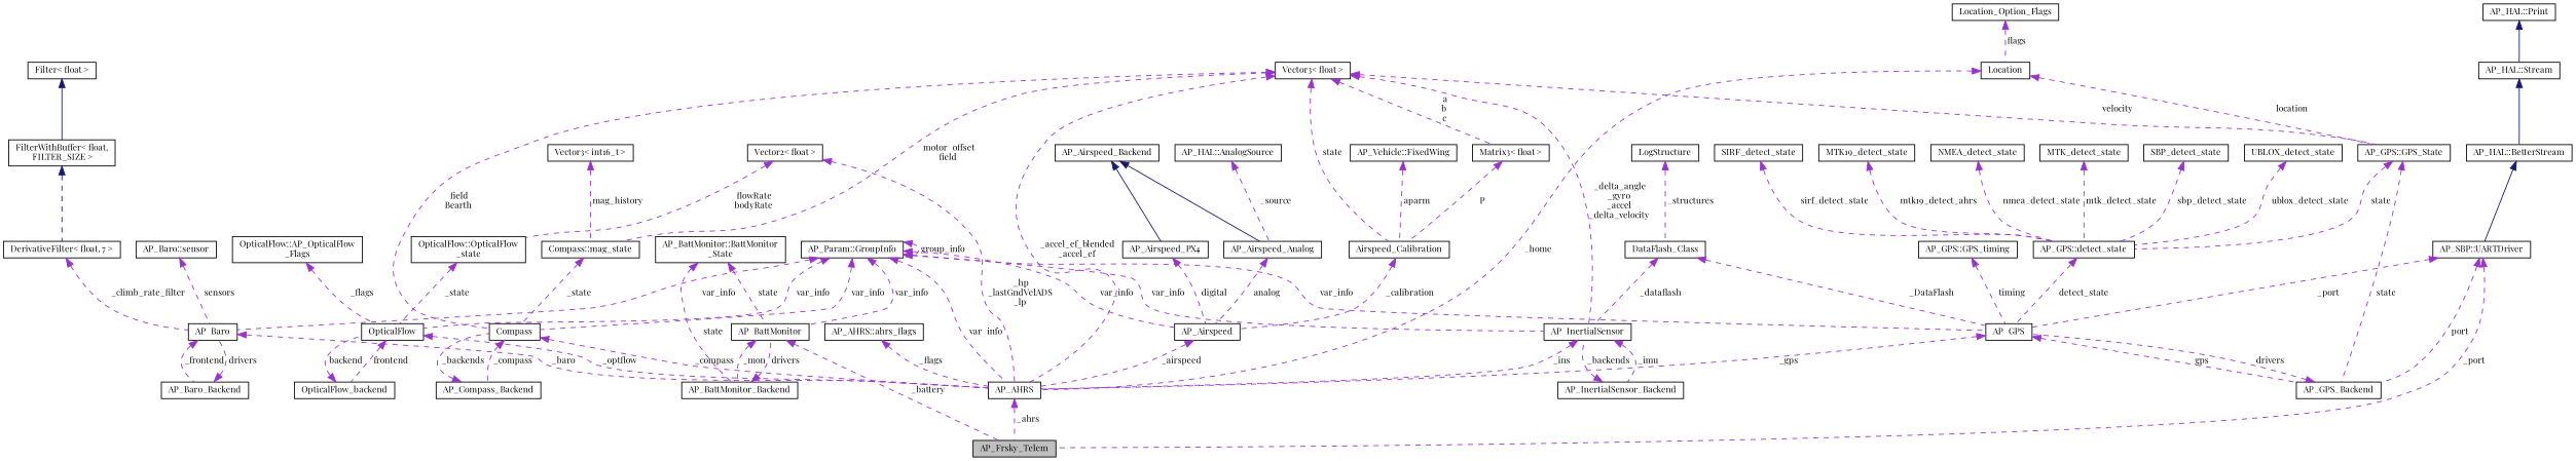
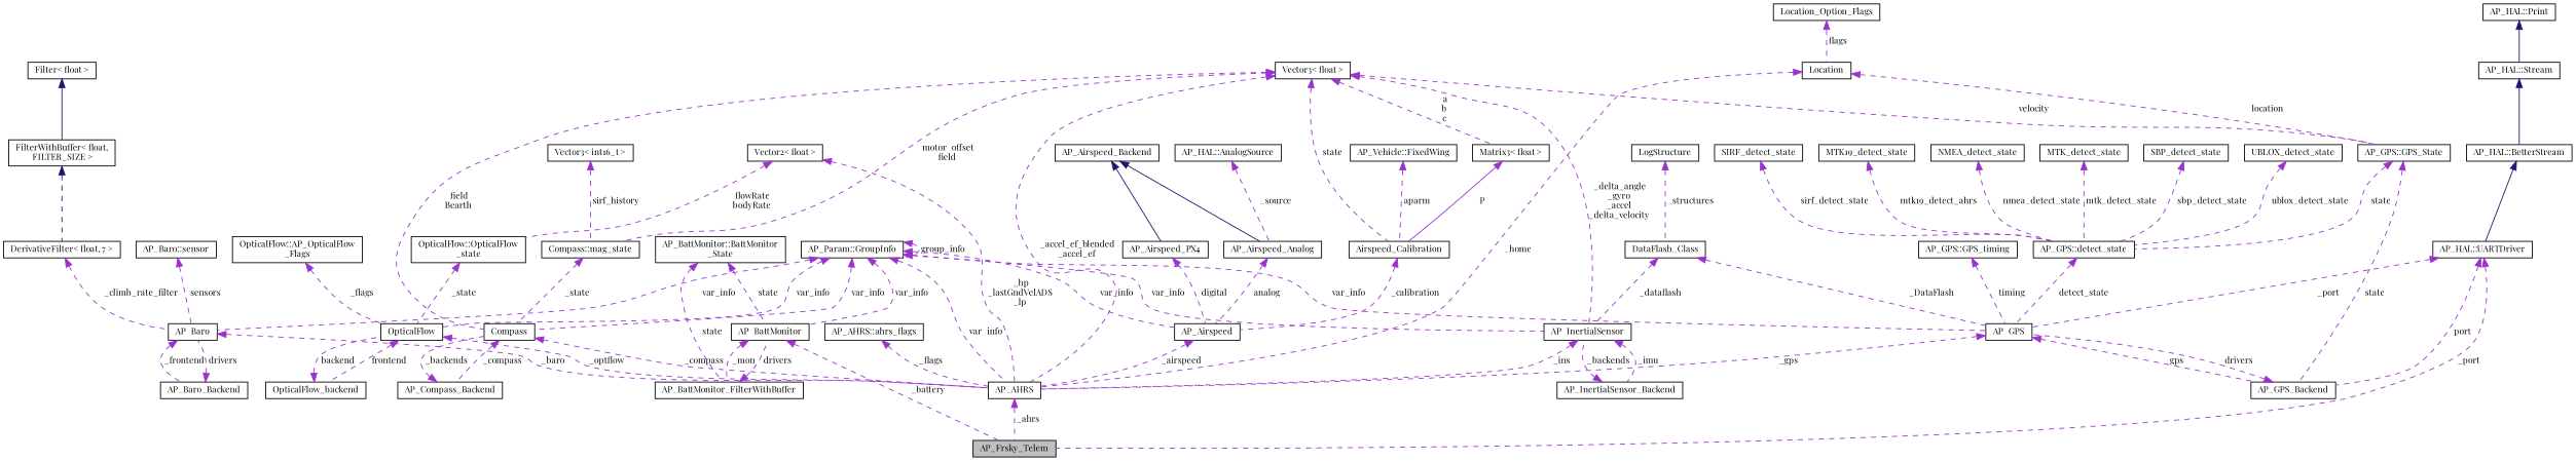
  digraph {
    fontname="Playfair Display"
    rankdir=TB
    node [color=black fillcolor=white fontname="Playfair Display" fontsize=10 shape=record style=filled]
    edge [color=darkorchid3 dir=back fontname="Playfair Display" fontsize=10 labelfontname=Helvetica labelfontsize=10 style=dashed]
    n1 [fillcolor=grey75 fontcolor=black height=0.2 label=AP_Frsky_Telem width=0.4]
    n2 [height=0.2 label=AP_BattMonitor width=0.4]
-   n3 [height=0.2 label=AP_BattMonitor_Backend width=0.4]
+   n3 [height=0.2 label=AP_BattMonitor_FilterWithBuffer width=0.4]
    n4 [height=0.2 label="AP_Param::GroupInfo" width=0.4]
    n5 [height=0.2 label=AP_AHRS width=0.4]
    n6 [height=0.2 label=AP_Baro width=0.4]
    n7 [height=0.2 label=OpticalFlow width=0.4]
    n8 [height=0.2 label=AP_InertialSensor width=0.4]
    n9 [height=0.2 label=AP_Airspeed width=0.4]
    n10 [height=0.2 label=AP_GPS width=0.4]
    n11 [height=0.2 label=Compass width=0.4]
    n12 [height=0.2 label=AP_Baro_Backend width=0.4]
    n13 [height=0.2 label=OpticalFlow_backend width=0.4]
    n14 [height=0.2 label=AP_InertialSensor_Backend width=0.4]
    n15 [height=0.2 label=AP_GPS_Backend width=0.4]
    n16 [height=0.2 label=AP_Compass_Backend width=0.4]
    n17 [height=0.2 label="AP_BattMonitor::BattMonitor\l_State" width=0.4]
-   n18 [height=0.2 label="AP_SBP::UARTDriver" width=0.4]
+   n18 [height=0.2 label="AP_HAL::UARTDriver" width=0.4]
    n19 [height=0.2 label="AP_HAL::BetterStream" width=0.4]
    n20 [height=0.2 label="AP_HAL::Stream" width=0.4]
    n21 [height=0.2 label="AP_HAL::Print" width=0.4]
    n22 [height=0.2 label="AP_AHRS::ahrs_flags" width=0.4]
    n23 [height=0.2 label="AP_Baro::sensor" width=0.4]
    n24 [height=0.2 label="DerivativeFilter\< float, 7 \>" width=0.4]
    n25 [height=0.2 label="FilterWithBuffer\< float,\l FILTER_SIZE \>" width=0.4]
    n26 [height=0.2 label="Filter\< float \>" width=0.4]
    n27 [height=0.2 label="OpticalFlow::OpticalFlow\l_state" width=0.4]
    n28 [height=0.2 label="Vector2\< float \>" width=0.4]
    n29 [height=0.2 label="OpticalFlow::AP_OpticalFlow\l_Flags" width=0.4]
    n30 [height=0.2 label="Vector3\< float \>" width=0.4]
    n31 [height=0.2 label=Airspeed_Calibration width=0.4]
    n32 [height=0.2 label="Matrix3\< float \>" width=0.4]
    n33 [height=0.2 label="AP_GPS::GPS_State" width=0.4]
    n34 [height=0.2 label="Compass::mag_state" width=0.4]
    n35 [height=0.2 label="AP_GPS::detect_state" width=0.4]
    n36 [height=0.2 label=DataFlash_Class width=0.4]
    n37 [height=0.2 label=LogStructure width=0.4]
    n38 [height=0.2 label=AP_Airspeed_Analog width=0.4]
    n39 [height=0.2 label=AP_Airspeed_Backend width=0.4]
    n40 [height=0.2 label=AP_Airspeed_PX4 width=0.4]
    n41 [height=0.2 label="AP_HAL::AnalogSource" width=0.4]
    n42 [height=0.2 label="AP_Vehicle::FixedWing" width=0.4]
    n43 [height=0.2 label=SBP_detect_state width=0.4]
    n44 [height=0.2 label=UBLOX_detect_state width=0.4]
    n45 [height=0.2 label=SIRF_detect_state width=0.4]
    n46 [height=0.2 label=MTK19_detect_state width=0.4]
    n47 [height=0.2 label=NMEA_detect_state width=0.4]
    n48 [height=0.2 label=MTK_detect_state width=0.4]
    n49 [height=0.2 label="AP_GPS::GPS_timing" width=0.4]
    n50 [height=0.2 label=Location width=0.4]
    n51 [height=0.2 label=Location_Option_Flags width=0.4]
    n52 [height=0.2 label="Vector3\< int16_t \>" width=0.4]
    n2 -> n1 [label=" _battery"]
    n2 -> n3 [label=" _mon"]
    n3 -> n2 [label=" drivers"]
    n4 -> n2 [label=" var_info"]
    n4 -> n4 [label=" group_info"]
    n4 -> n5 [label=" var_info"]
    n4 -> n6 [label=" var_info"]
    n4 -> n7 [label=" var_info"]
    n4 -> n8 [label=" var_info"]
    n4 -> n9 [label=" var_info"]
    n4 -> n10 [label=" var_info"]
    n4 -> n11 [label=" var_info"]
    n5 -> n1 [label=" _ahrs"]
    n6 -> n5 [label=" _baro"]
    n6 -> n12 [label=" _frontend"]
    n7 -> n5 [label=" _optflow"]
    n7 -> n13 [label=" frontend"]
    n8 -> n5 [label=" _ins"]
    n8 -> n14 [label=" _imu"]
    n9 -> n5 [label=" _airspeed"]
    n10 -> n5 [label=" _gps"]
    n10 -> n15 [label=" gps"]
    n11 -> n5 [label=" _compass"]
    n11 -> n16 [label=" _compass"]
    n12 -> n6 [label=" drivers"]
    n13 -> n7 [label=" backend"]
    n14 -> n8 [label=" _backends"]
    n15 -> n10 [label=" drivers"]
    n16 -> n11 [label=" _backends"]
    n17 -> n2 [label=" state"]
    n17 -> n3 [label=" _state"]
    n18 -> n1 [label=" _port"]
    n18 -> n10 [label=" _port"]
    n18 -> n15 [label=" port"]
    n19 -> n18 [color=midnightblue style=solid]
    n20 -> n19 [color=midnightblue style=solid]
    n21 -> n20 [color=midnightblue style=solid]
    n22 -> n5 [label=" _flags"]
    n23 -> n6 [label=" sensors"]
    n24 -> n6 [label=" _climb_rate_filter"]
    n25 -> n24 [color=midnightblue]
    n26 -> n25 [color=midnightblue style=solid]
    n27 -> n7 [label=" _state"]
    n28 -> n5 [label=" _hp\n_lastGndVelADS\n_lp"]
    n28 -> n27 [label=" flowRate\nbodyRate"]
    n29 -> n7 [label=" _flags"]
    n30 -> n5 [label=" _accel_ef_blended\n_accel_ef"]
    n30 -> n8 [label=" _delta_angle\n_gyro\n_accel\n_delta_velocity"]
    n30 -> n11 [label=" field\nBearth"]
    n30 -> n31 [label=" state"]
    n30 -> n32 [label=" a\nb\nc"]
    n30 -> n33 [label=" velocity"]
    n30 -> n34 [label=" motor_offset\nfield"]
    n31 -> n9 [label=" _calibration"]
-   n32 -> n31 [label=" P"]
+   n32 -> n31 [label=" P" style=solid]
    n33 -> n15 [label=" state"]
    n33 -> n35 [label=" state"]
    n34 -> n11 [label=" _state"]
    n35 -> n10 [label=" detect_state"]
    n36 -> n8 [label=" _dataflash"]
    n36 -> n10 [label=" _DataFlash"]
    n37 -> n36 [label=" _structures"]
    n38 -> n9 [label=" analog"]
    n39 -> n38 [color=midnightblue style=solid]
    n39 -> n40 [color=midnightblue style=solid]
    n40 -> n9 [label=" digital"]
    n41 -> n38 [label=" _source"]
    n42 -> n31 [label=" aparm"]
    n43 -> n35 [label=" sbp_detect_state"]
    n44 -> n35 [label=" ublox_detect_state"]
    n45 -> n35 [label=" sirf_detect_state"]
    n46 -> n35 [label=" mtk19_detect_ahrs"]
    n47 -> n35 [label=" nmea_detect_state"]
    n48 -> n35 [label=" mtk_detect_state"]
    n49 -> n10 [label=" timing"]
    n50 -> n5 [label=" _home"]
    n50 -> n33 [label=" location"]
    n51 -> n50 [label=" flags"]
-   n52 -> n34 [label=" mag_history"]
+   n52 -> n34 [label=" sirf_history"]
  }
